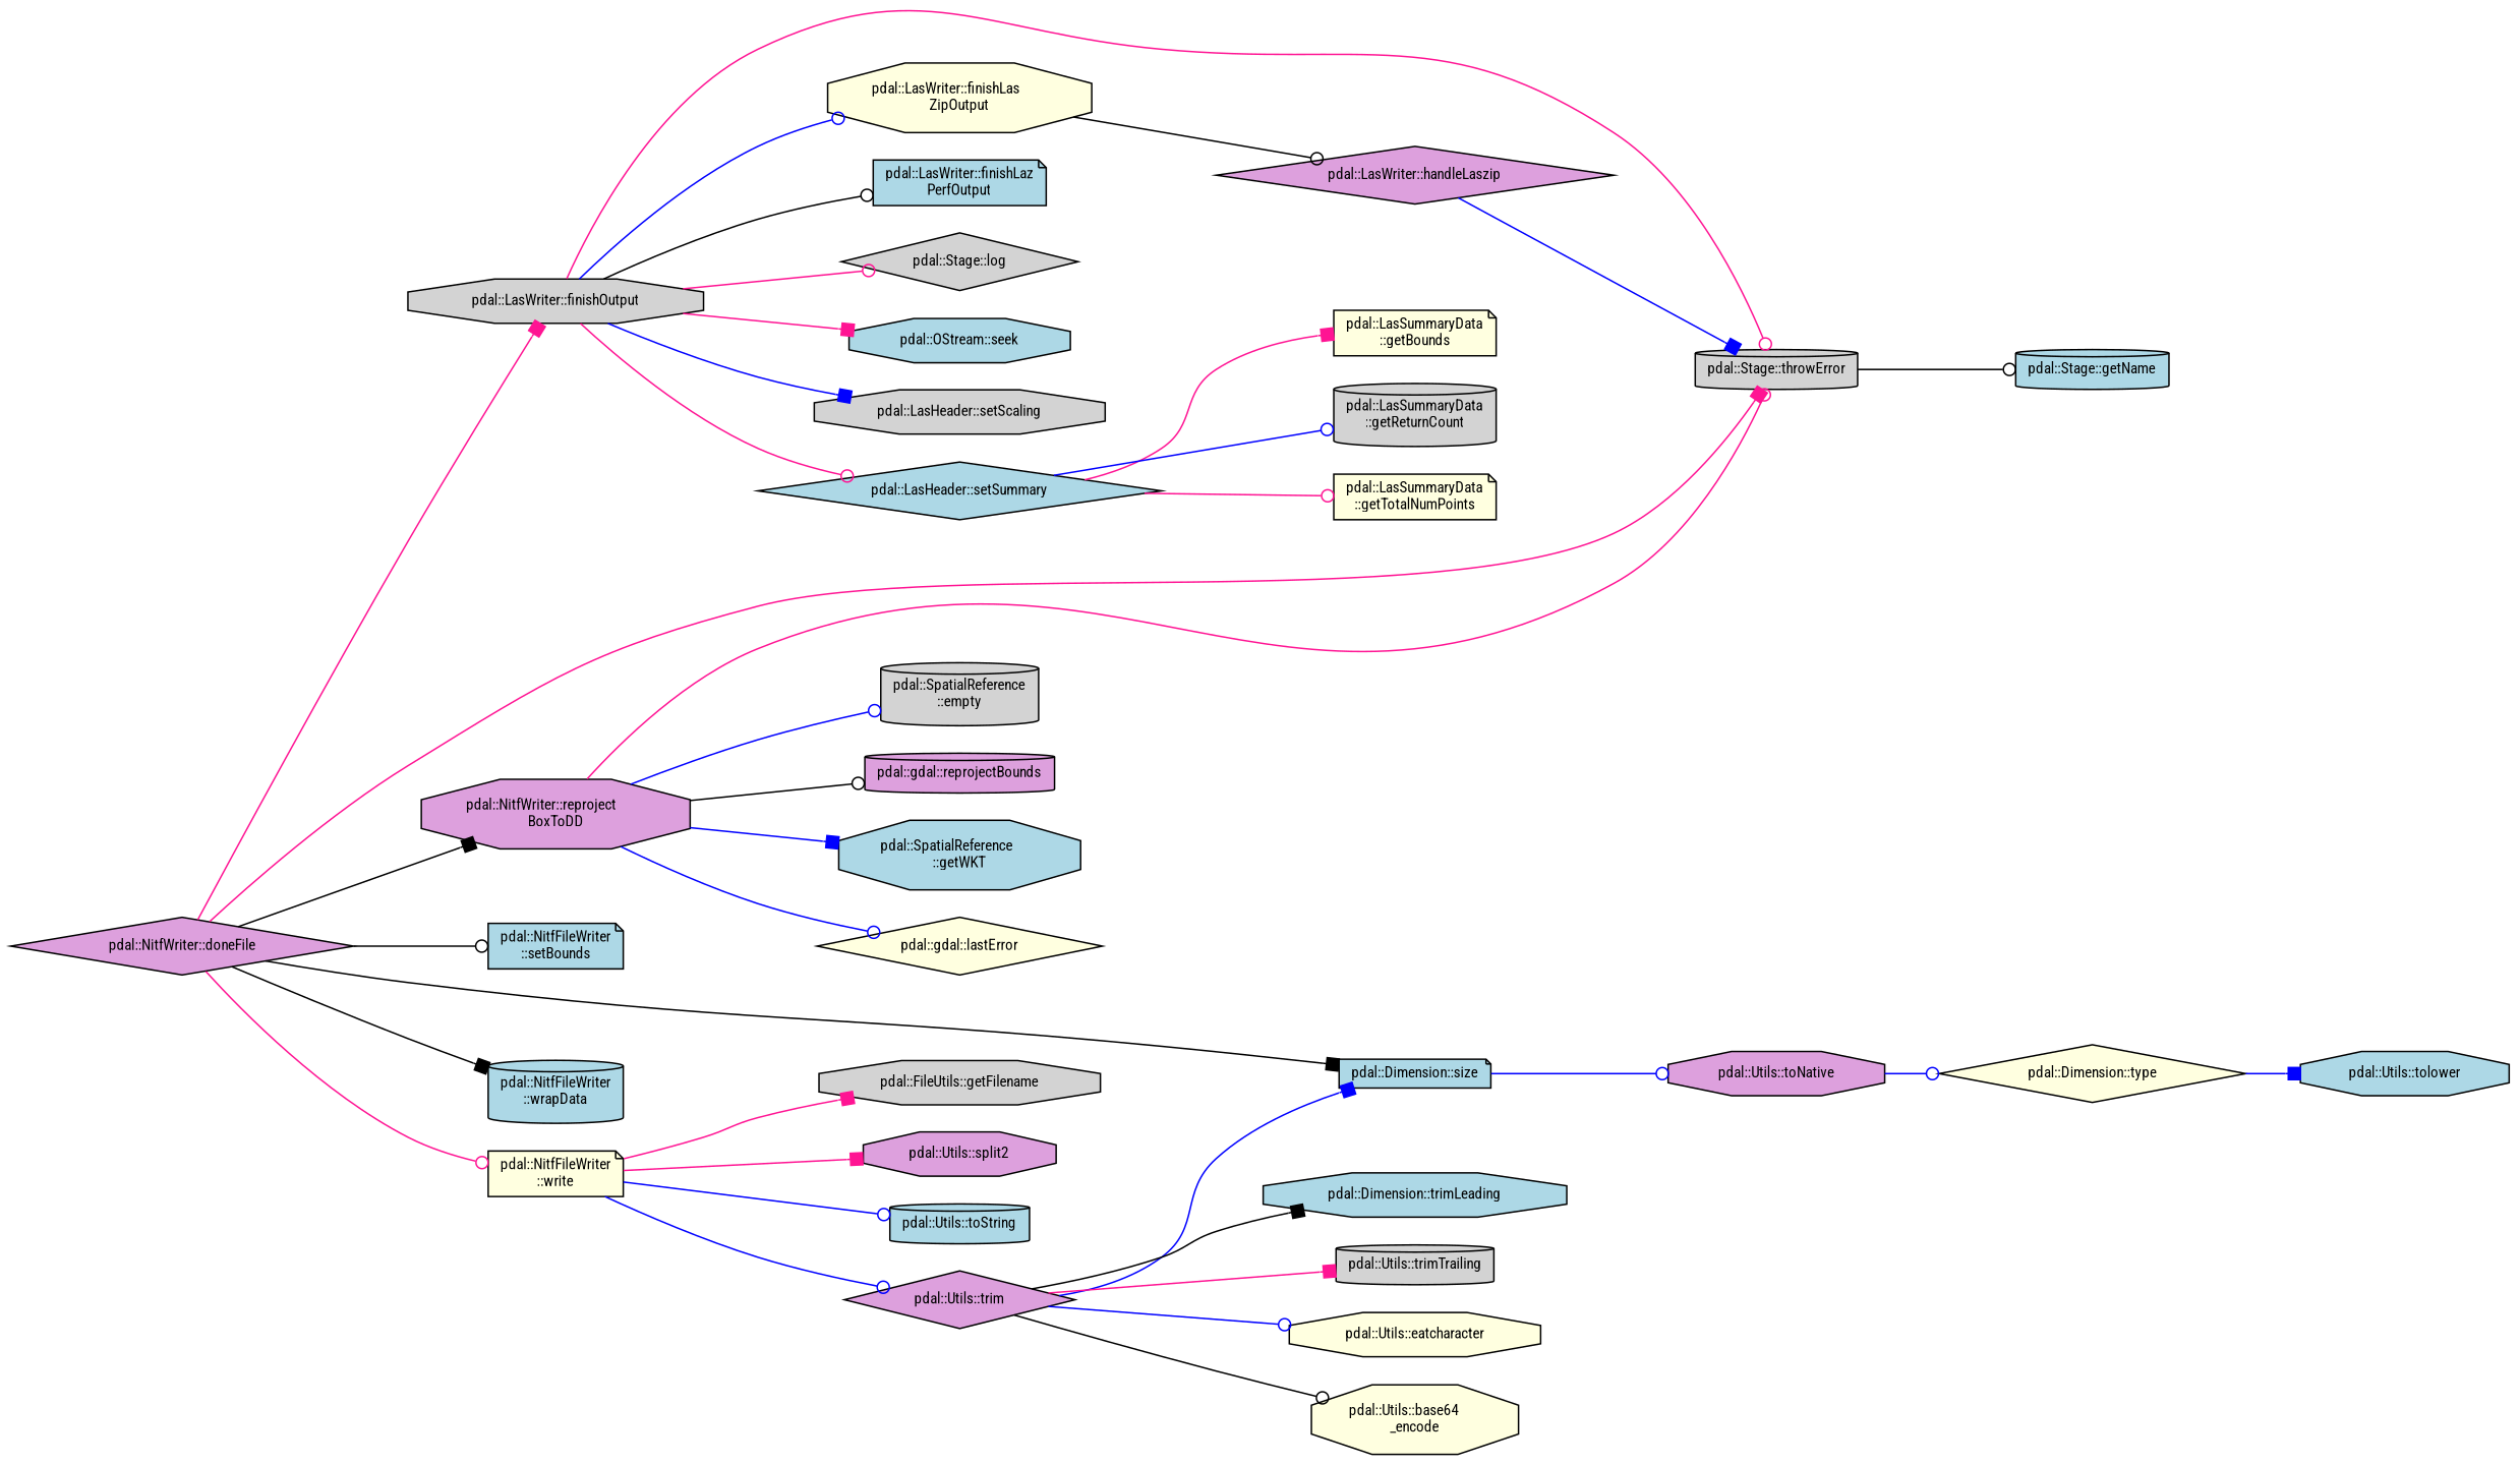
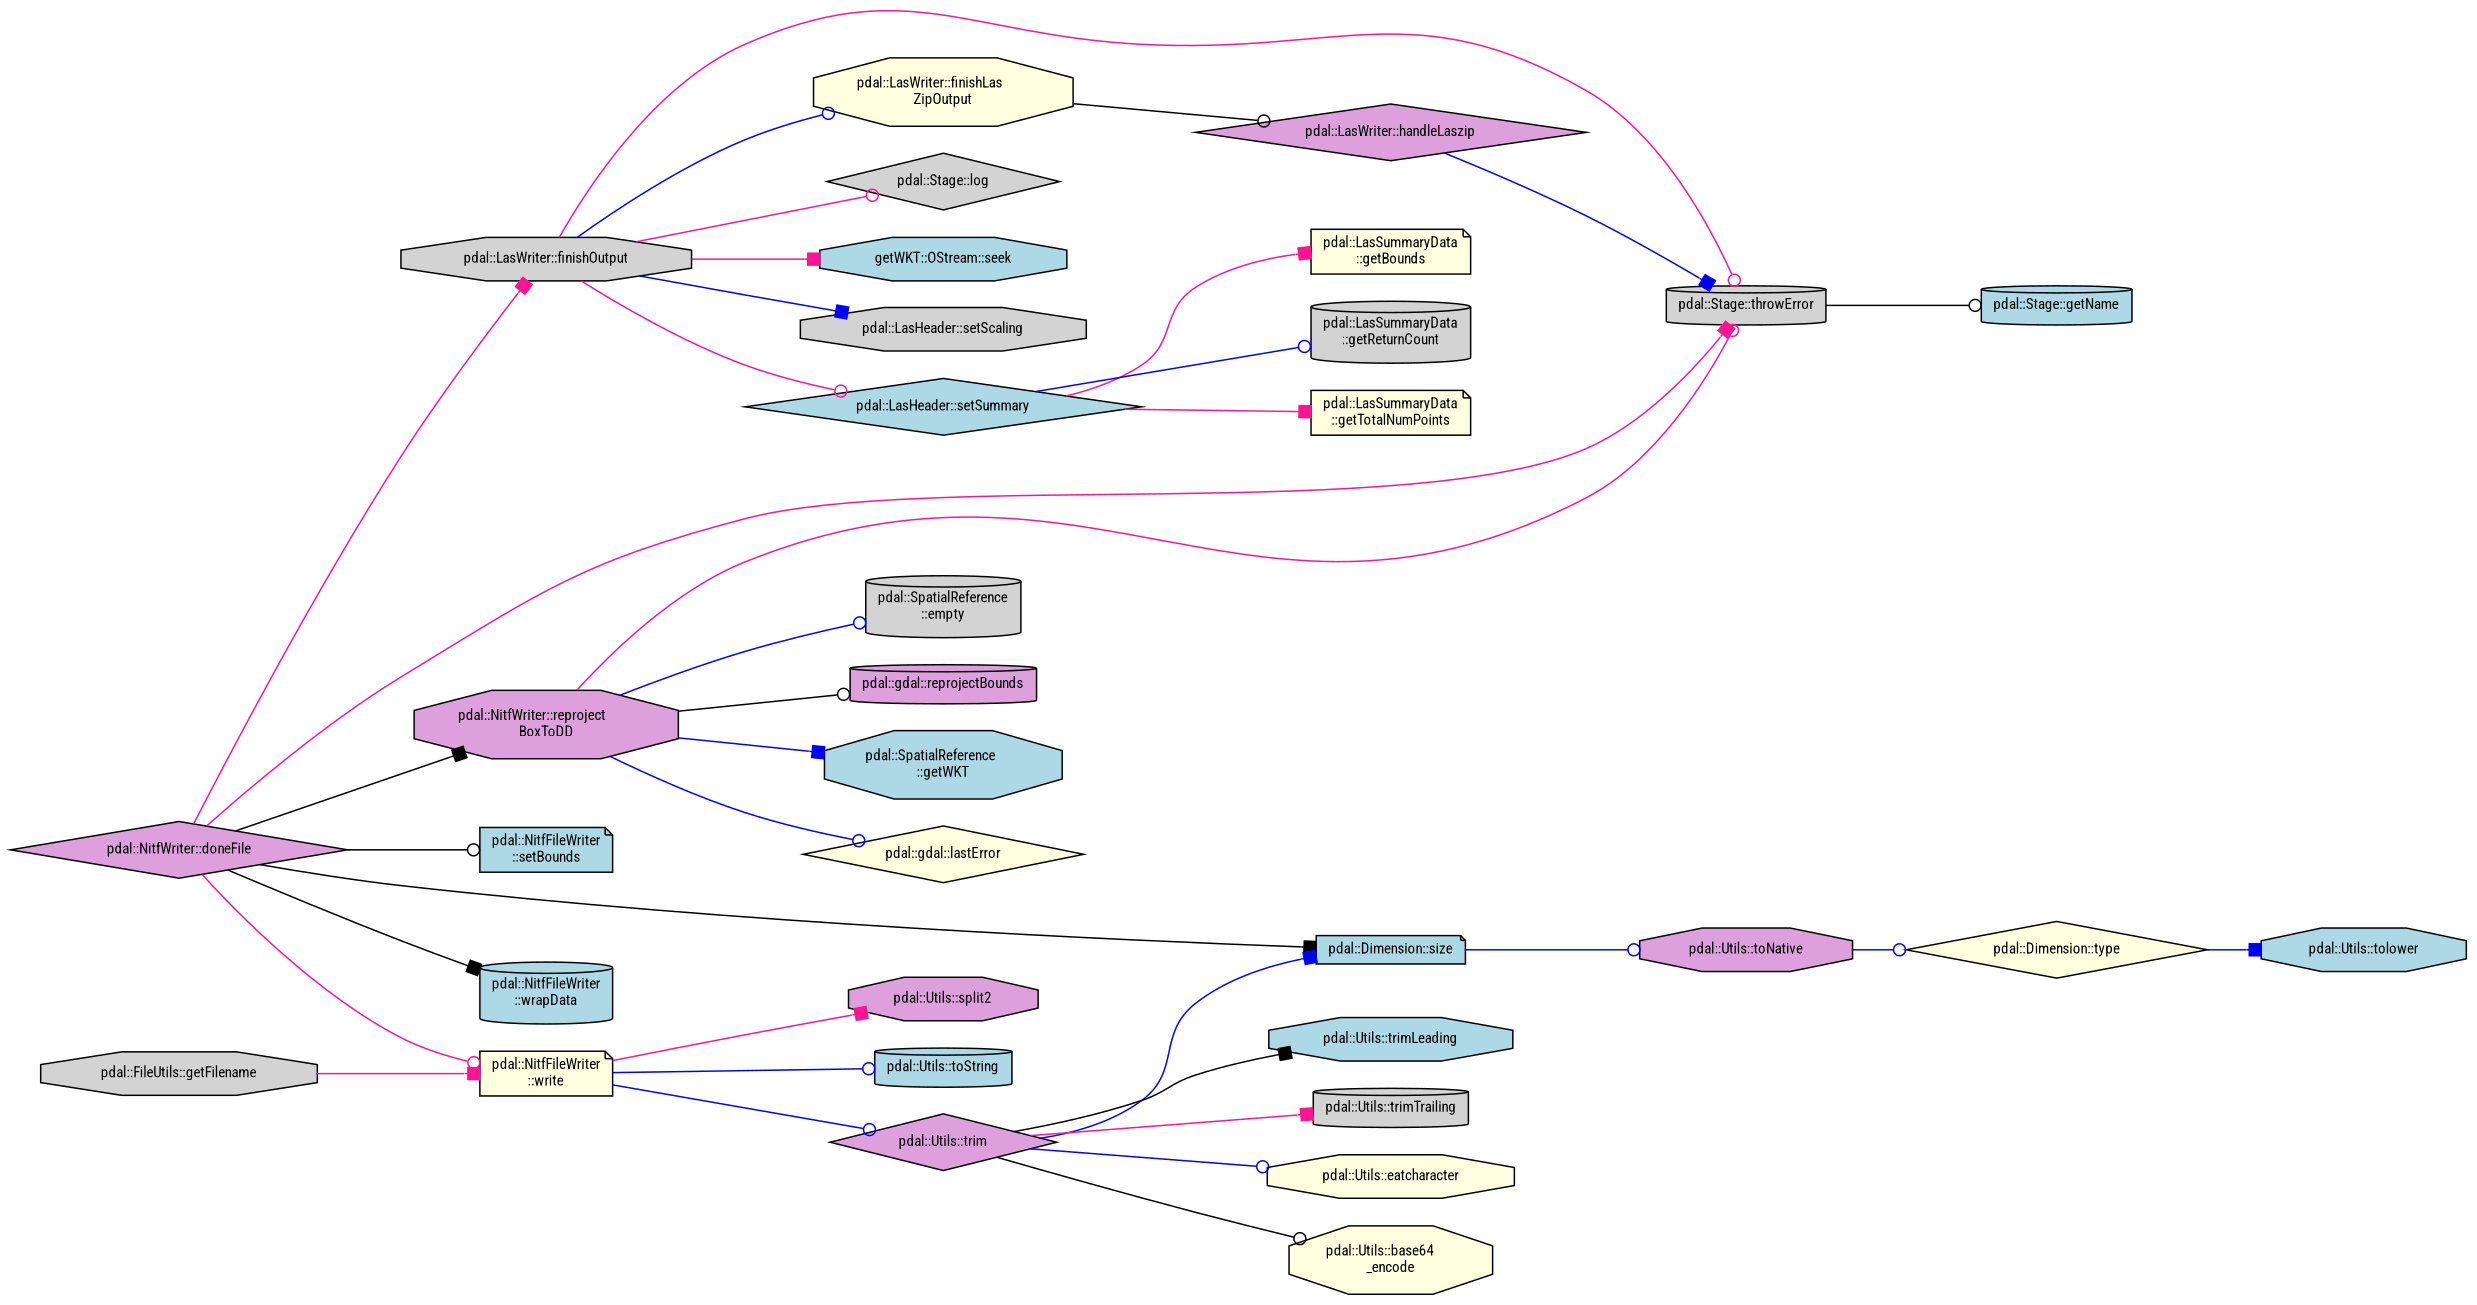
  digraph {
    fontname="Roboto Condensed"
    rankdir=LR
    node [color=black fillcolor=lightblue fontname="Roboto Condensed" fontsize=10 shape=octagon style=filled]
    edge [arrowhead=odot color=blue fontname="Roboto Condensed" fontsize=10 labelfontname=Helvetica labelfontsize=10 style=solid]
    n1 [fillcolor=plum fontcolor=black height=0.2 label="pdal::NitfWriter::doneFile" shape=diamond width=0.4]
    n2 [fillcolor=lightgrey height=0.2 label="pdal::LasWriter::finishOutput" width=0.4]
    n3 [fillcolor=lightgrey height=0.2 label="pdal::Stage::throwError" shape=cylinder width=0.4]
    n4 [fillcolor=plum height=0.2 label="pdal::NitfWriter::reproject\lBoxToDD" width=0.4]
    n5 [height=0.2 label="pdal::NitfFileWriter\l::setBounds" shape=note width=0.4]
    n6 [height=0.2 label="pdal::Dimension::size" shape=note width=0.4]
    n7 [height=0.2 label="pdal::NitfFileWriter\l::wrapData" shape=cylinder width=0.4]
    n8 [fillcolor=lightyellow height=0.2 label="pdal::NitfFileWriter\l::write" shape=note width=0.4]
    n9 [fillcolor=lightyellow height=0.2 label="pdal::LasWriter::finishLas\lZipOutput" width=0.4]
-   n10 [height=0.2 label="pdal::LasWriter::finishLaz\lPerfOutput" shape=note width=0.4]
    n11 [fillcolor=lightgrey height=0.2 label="pdal::Stage::log" shape=diamond width=0.4]
-   n12 [height=0.2 label="pdal::OStream::seek" width=0.4]
+   n12 [height=0.2 label="getWKT::OStream::seek" width=0.4]
    n13 [fillcolor=lightgrey height=0.2 label="pdal::LasHeader::setScaling" width=0.4]
    n14 [height=0.2 label="pdal::LasHeader::setSummary" shape=diamond width=0.4]
    n15 [height=0.2 label="pdal::Stage::getName" shape=cylinder width=0.4]
    n16 [fillcolor=lightgrey height=0.2 label="pdal::SpatialReference\l::empty" shape=cylinder width=0.4]
    n17 [fillcolor=plum height=0.2 label="pdal::gdal::reprojectBounds" shape=cylinder width=0.4]
    n18 [height=0.2 label="pdal::SpatialReference\l::getWKT" width=0.4]
    n19 [fillcolor=lightyellow height=0.2 label="pdal::gdal::lastError" shape=diamond width=0.4]
    n20 [fillcolor=plum height=0.2 label="pdal::Utils::toNative" width=0.4]
    n21 [fillcolor=lightgrey height=0.2 label="pdal::FileUtils::getFilename" width=0.4]
    n22 [fillcolor=plum height=0.2 label="pdal::Utils::split2" width=0.4]
    n23 [height=0.2 label="pdal::Utils::toString" shape=cylinder width=0.4]
    n24 [fillcolor=plum height=0.2 label="pdal::Utils::trim" shape=diamond width=0.4]
    n25 [fillcolor=plum height=0.2 label="pdal::LasWriter::handleLaszip" shape=diamond width=0.4]
    n26 [fillcolor=lightyellow height=0.2 label="pdal::LasSummaryData\l::getBounds" shape=note width=0.4]
    n27 [fillcolor=lightgrey height=0.2 label="pdal::LasSummaryData\l::getReturnCount" shape=cylinder width=0.4]
    n28 [fillcolor=lightyellow height=0.2 label="pdal::LasSummaryData\l::getTotalNumPoints" shape=note width=0.4]
    n29 [fillcolor=lightyellow height=0.2 label="pdal::Dimension::type" shape=diamond width=0.4]
    n30 [height=0.2 label="pdal::Utils::tolower" width=0.4]
-   n31 [height=0.2 label="pdal::Dimension::trimLeading" width=0.4]
+   n31 [height=0.2 label="pdal::Utils::trimLeading" width=0.4]
    n32 [fillcolor=lightgrey height=0.2 label="pdal::Utils::trimTrailing" shape=cylinder width=0.4]
    n33 [fillcolor=lightyellow height=0.2 label="pdal::Utils::eatcharacter" width=0.4]
    n34 [fillcolor=lightyellow height=0.2 label="pdal::Utils::base64\l_encode" width=0.4]
    n1 -> n2 [arrowhead=box color=deeppink]
    n1 -> n3 [arrowhead=box color=deeppink]
    n1 -> n4 [arrowhead=box color=black]
    n1 -> n5 [color=black]
    n1 -> n6 [arrowhead=box color=black]
    n1 -> n7 [arrowhead=box color=black]
    n1 -> n8 [color=deeppink]
    n2 -> n3 [color=deeppink]
    n2 -> n9
-   n2 -> n10 [color=black]
    n2 -> n11 [color=deeppink]
    n2 -> n12 [arrowhead=box color=deeppink]
    n2 -> n13 [arrowhead=box]
    n2 -> n14 [color=deeppink]
    n3 -> n15 [color=black]
    n4 -> n3 [color=deeppink]
    n4 -> n16
    n4 -> n17 [color=black]
    n4 -> n18 [arrowhead=box]
    n4 -> n19
    n6 -> n20
-   n8 -> n21 [arrowhead=box color=deeppink]
+   n21 -> n8 [arrowhead=box color=deeppink]
    n8 -> n22 [arrowhead=box color=deeppink]
    n8 -> n23
    n8 -> n24
    n9 -> n25 [color=black]
    n14 -> n26 [arrowhead=box color=deeppink]
    n14 -> n27
-   n14 -> n28 [color=deeppink]
+   n14 -> n28 [arrowhead=box color=deeppink]
    n20 -> n29
    n24 -> n6 [arrowhead=box]
    n24 -> n31 [arrowhead=box color=black]
    n24 -> n32 [arrowhead=box color=deeppink]
    n24 -> n33
    n24 -> n34 [color=black]
    n25 -> n3 [arrowhead=box]
    n29 -> n30 [arrowhead=box]
  }
